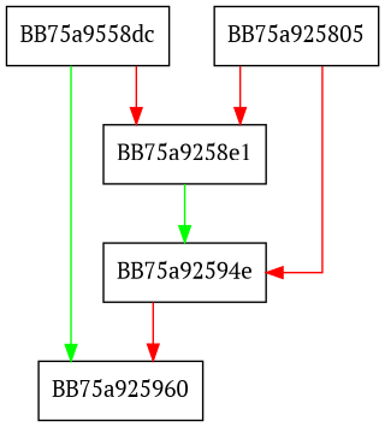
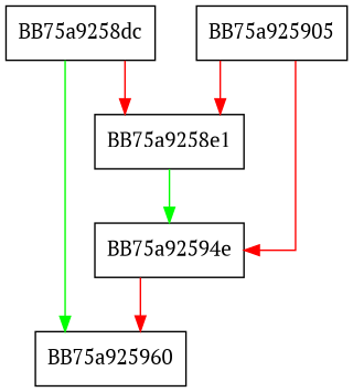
  digraph {
    fontname="PT Serif"
    splines=ortho
    node [fontname="PT Serif" shape=box]
    edge [color=red fontname="PT Serif"]
-   BB75a9258dc [label=BB75a9558dc]
+   BB75a9258dc
    BB75a925960
    BB75a9258e1
    BB75a92594e
-   BB75a925905 [label=BB75a925805]
+   BB75a925905
    BB75a9258dc -> BB75a925960 [color=green]
    BB75a9258dc -> BB75a9258e1
    BB75a9258e1 -> BB75a92594e [color=green]
    BB75a92594e -> BB75a925960
    BB75a925905 -> BB75a9258e1
    BB75a925905 -> BB75a92594e
  }
